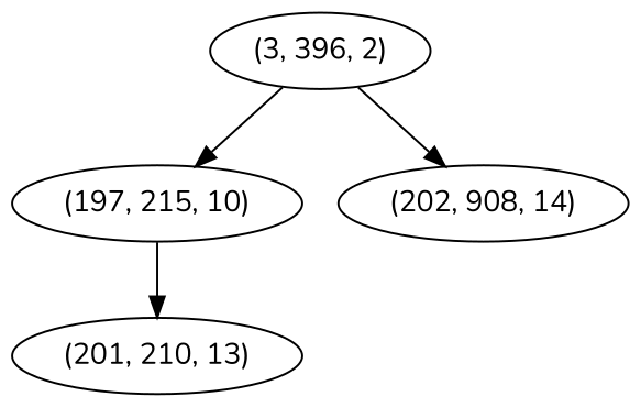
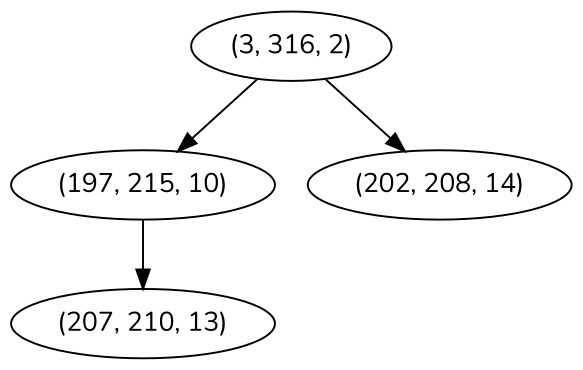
  digraph {
    fontname=Nunito
    node [fontname=Nunito]
    edge [fontname=Nunito]
-   "(3, 316, 2)" [label="(3, 396, 2)"]
+   "(3, 316, 2)"
    "(197, 215, 10)"
-   "(202, 208, 14)" [label="(202, 908, 14)"]
-   "(201, 210, 13)"
+   "(202, 208, 14)"
+   "(201, 210, 13)" [label="(207, 210, 13)"]
    "(3, 316, 2)" -> "(197, 215, 10)"
    "(3, 316, 2)" -> "(202, 208, 14)"
    "(197, 215, 10)" -> "(201, 210, 13)"
  }
